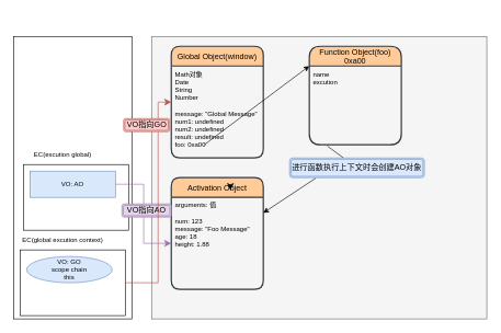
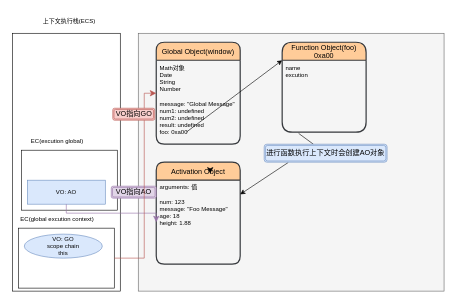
  <mxCell id="0" />
  <mxCell id="1" parent="0" />
  <mxCell id="2" value="" style="rounded=0;whiteSpace=wrap;html=1;" parent="1" vertex="1"><mxGeometry x="20" y="55" width="180" height="430" as="geometry" /></mxCell>
  <mxCell id="3" value="" style="rounded=0;whiteSpace=wrap;html=1;fillColor=#f5f5f5;strokeColor=#666666;fontColor=#333333;" parent="1" vertex="1"><mxGeometry x="230" y="55" width="510" height="430" as="geometry" /></mxCell>
  <mxCell id="4" value="Global Object(window)" style="swimlane;childLayout=stackLayout;horizontal=1;startSize=30;horizontalStack=0;rounded=1;fontSize=12;fontStyle=0;strokeWidth=2;resizeParent=0;resizeLast=1;shadow=0;dashed=0;align=center;fillColor=#ffcc99;strokeColor=#36393d;" parent="1" vertex="1"><mxGeometry x="260" y="70" width="140" height="170" as="geometry" /></mxCell>
  <mxCell id="5" value="Math对象&#10;Date&#10;String&#10;Number&#10;&#10;message: &quot;Global Message&quot;&#10;num1: undefined&#10;num2: undefined&#10;result: undefined&#10;foo: 0xa00" style="align=left;strokeColor=none;fillColor=none;spacingLeft=4;fontSize=10;verticalAlign=top;resizable=0;rotatable=0;part=1;" parent="4" vertex="1"><mxGeometry y="30" width="140" height="140" as="geometry" /></mxCell>
  <mxCell id="6" value="" style="endArrow=classic;html=1;fontSize=10;entryX=0;entryY=0;entryDx=0;entryDy=0;" parent="4" target="11" edge="1"><mxGeometry width="50" height="50" relative="1" as="geometry"><mxPoint x="50" y="150" as="sourcePoint" /><mxPoint x="100" y="110" as="targetPoint" /></mxGeometry></mxCell>
+ <mxCell id="7" value="上下文执行栈(ECS)" style="text;html=1;strokeColor=none;fillColor=none;align=center;verticalAlign=middle;whiteSpace=wrap;rounded=0;fontSize=10;" parent="1" vertex="1"><mxGeometry x="70" y="20" width="90" height="30" as="geometry" /></mxCell>
  <mxCell id="8" value="" style="rounded=0;whiteSpace=wrap;html=1;fontSize=10;" parent="1" vertex="1"><mxGeometry x="30" y="380" width="160" height="100" as="geometry" /></mxCell>
  <mxCell id="9" value="EC(global excution context)" style="text;html=1;strokeColor=none;fillColor=none;align=center;verticalAlign=middle;whiteSpace=wrap;rounded=0;fontSize=10;" parent="1" vertex="1"><mxGeometry x="30" y="350" width="130" height="30" as="geometry" /></mxCell>
  <mxCell id="10" value="Function Object(foo)&#10;0xa00" style="swimlane;childLayout=stackLayout;horizontal=1;startSize=30;horizontalStack=0;rounded=1;fontSize=12;fontStyle=0;strokeWidth=2;resizeParent=0;resizeLast=1;shadow=0;dashed=0;align=center;fillColor=#ffcc99;strokeColor=#36393d;arcSize=19;" parent="1" vertex="1"><mxGeometry x="470" y="70" width="140" height="150" as="geometry" /></mxCell>
  <mxCell id="11" value="name&#10;excution" style="align=left;strokeColor=none;fillColor=none;spacingLeft=4;fontSize=10;verticalAlign=top;resizable=0;rotatable=0;part=1;" parent="10" vertex="1"><mxGeometry y="30" width="140" height="120" as="geometry" /></mxCell>
  <mxCell id="12" value="VO: GO&lt;br&gt;scope chain&lt;br&gt;this" style="ellipse;whiteSpace=wrap;html=1;fontSize=10;fillColor=#dae8fc;strokeColor=#6c8ebf;" parent="1" vertex="1"><mxGeometry x="40" y="390" width="130" height="40" as="geometry" /></mxCell>
  <mxCell id="13" value="" style="rounded=0;whiteSpace=wrap;html=1;fontSize=10;" parent="1" vertex="1"><mxGeometry x="35" y="250" width="160" height="100" as="geometry" /></mxCell>
  <mxCell id="14" value="EC(excution global)" style="text;html=1;strokeColor=none;fillColor=none;align=center;verticalAlign=middle;whiteSpace=wrap;rounded=0;fontSize=10;" parent="1" vertex="1"><mxGeometry x="30" y="220" width="130" height="30" as="geometry" /></mxCell>
- <mxCell id="15" value="VO: AO" style="rounded=0;whiteSpace=wrap;html=1;fontSize=10;fillColor=#dae8fc;strokeColor=#6c8ebf;" parent="1" vertex="1"><mxGeometry x="45" y="260" width="130" height="40" as="geometry" /></mxCell>
+ <mxCell id="15" value="VO: AO" style="rounded=0;whiteSpace=wrap;html=1;fontSize=10;fillColor=#dae8fc;strokeColor=#6c8ebf;" parent="1" vertex="1"><mxGeometry x="45" y="300" width="130" height="40" as="geometry" /></mxCell>
  <mxCell id="16" value="Activation Object" style="swimlane;childLayout=stackLayout;horizontal=1;startSize=30;horizontalStack=0;rounded=1;fontSize=12;fontStyle=0;strokeWidth=2;resizeParent=0;resizeLast=1;shadow=0;dashed=0;align=center;fillColor=#ffcc99;strokeColor=#36393d;" parent="1" vertex="1"><mxGeometry x="260" y="270" width="140" height="170" as="geometry" /></mxCell>
  <mxCell id="17" value="arguments: 值&#10;&#10;num: 123&#10;message: &quot;Foo Message&quot;&#10;age: 18&#10;height: 1.88&#10;" style="align=left;strokeColor=none;fillColor=none;spacingLeft=4;fontSize=10;verticalAlign=top;resizable=0;rotatable=0;part=1;" parent="16" vertex="1"><mxGeometry y="30" width="140" height="140" as="geometry" /></mxCell>
  <mxCell id="18" value="" style="edgeStyle=elbowEdgeStyle;elbow=vertical;endArrow=classic;html=1;curved=0;rounded=0;endSize=8;startSize=8;entryX=0;entryY=0.5;entryDx=0;entryDy=0;fillColor=#e1d5e7;strokeColor=#9673a6;" edge="1" parent="1" source="15" target="17"><mxGeometry width="50" height="50" relative="1" as="geometry"><mxPoint x="160" y="360" as="sourcePoint" /><mxPoint x="210" y="310" as="targetPoint" /></mxGeometry></mxCell>
  <mxCell id="19" value="VO指向AO" style="shape=ext;double=1;rounded=1;whiteSpace=wrap;html=1;fillColor=#e1d5e7;strokeColor=#9673a6;" vertex="1" parent="1"><mxGeometry x="185" y="310" width="75" height="20" as="geometry" /></mxCell>
  <mxCell id="20" value="" style="edgeStyle=segmentEdgeStyle;endArrow=classic;html=1;curved=0;rounded=0;endSize=8;startSize=8;" edge="1" parent="1" target="3"><mxGeometry width="50" height="50" relative="1" as="geometry"><mxPoint x="350" y="280" as="sourcePoint" /><mxPoint x="400" y="230" as="targetPoint" /><Array as="points" /></mxGeometry></mxCell>
  <mxCell id="21" value="" style="edgeStyle=elbowEdgeStyle;elbow=horizontal;endArrow=classic;html=1;curved=0;rounded=0;endSize=8;startSize=8;fillColor=#f8cecc;strokeColor=#b85450;entryX=0;entryY=0.5;entryDx=0;entryDy=0;" edge="1" parent="1" source="8" target="4"><mxGeometry width="50" height="50" relative="1" as="geometry"><mxPoint x="210" y="210" as="sourcePoint" /><mxPoint x="260" y="160" as="targetPoint" /><Array as="points"><mxPoint x="240" y="190" /></Array></mxGeometry></mxCell>
  <mxCell id="22" value="VO指向GO" style="shape=ext;double=1;rounded=1;whiteSpace=wrap;html=1;fillColor=#f8cecc;strokeColor=#b85450;" vertex="1" parent="1"><mxGeometry x="187.5" y="180" width="70" height="20" as="geometry" /></mxCell>
  <mxCell id="23" value="" style="endArrow=classic;html=1;fontSize=10;exitX=0.196;exitY=1.016;exitDx=0;exitDy=0;exitPerimeter=0;startArrow=none;" parent="1" edge="1" target="17" source="25"><mxGeometry width="50" height="50" relative="1" as="geometry"><mxPoint x="400" y="350" as="sourcePoint" /><mxPoint x="450" y="310" as="targetPoint" /></mxGeometry></mxCell>
  <mxCell id="24" value="" style="endArrow=none;html=1;fontSize=10;exitX=0.196;exitY=1.016;exitDx=0;exitDy=0;exitPerimeter=0;" edge="1" parent="1" source="11" target="25"><mxGeometry width="50" height="50" relative="1" as="geometry"><mxPoint x="497.44" y="221.92" as="sourcePoint" /><mxPoint x="400" y="308.094" as="targetPoint" /></mxGeometry></mxCell>
  <mxCell id="25" value="进行函数执行上下文时会创建AO对象" style="shape=ext;double=1;rounded=1;whiteSpace=wrap;html=1;fillColor=#dae8fc;strokeColor=#6c8ebf;" vertex="1" parent="1"><mxGeometry x="440" y="240" width="205" height="30" as="geometry" /></mxCell>
